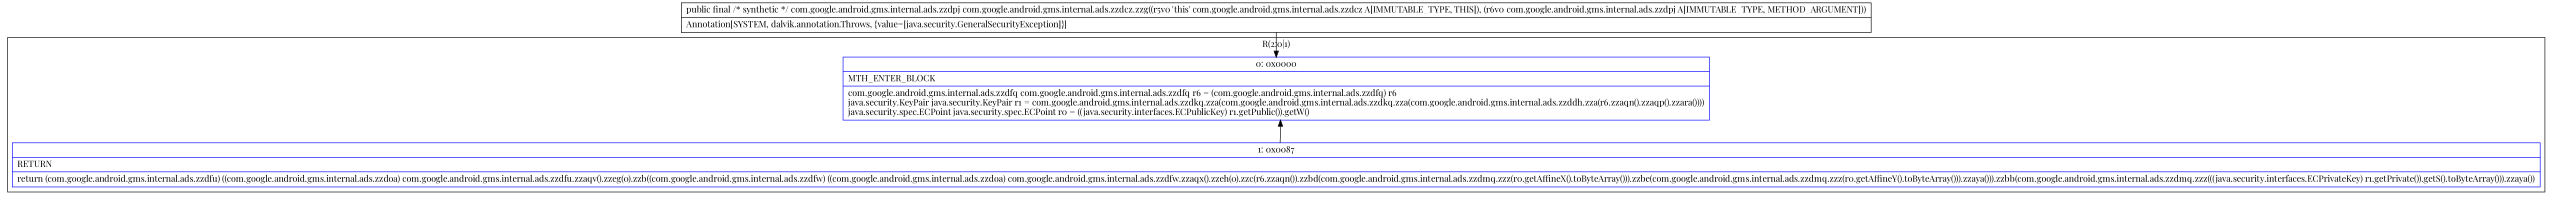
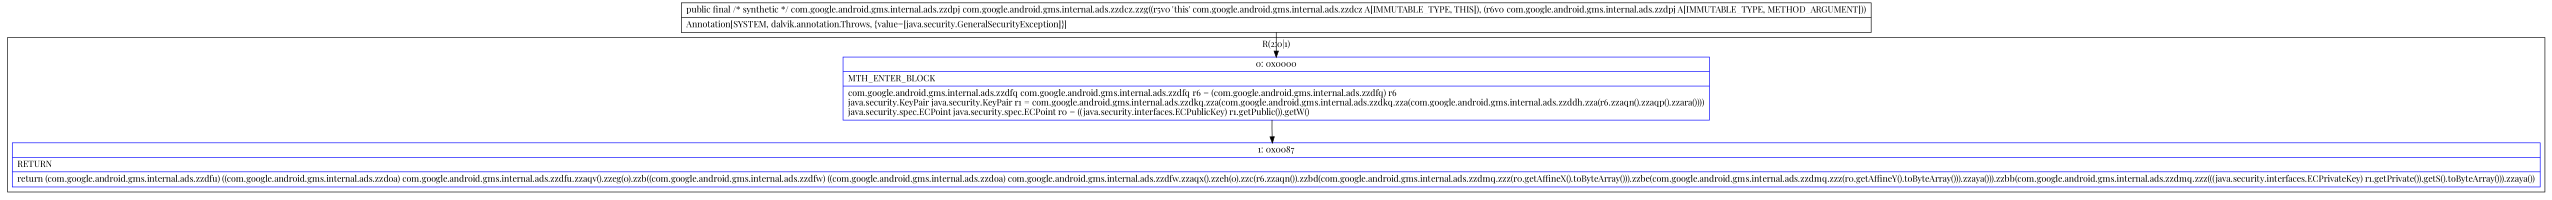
  digraph {
    fontname="Playfair Display"
    node [color=blue shape=record fontname="Playfair Display"]
    edge [fontname="Playfair Display"]
    n1 [label="{0\:\ 0x0000|MTH_ENTER_BLOCK\l|com.google.android.gms.internal.ads.zzdfq com.google.android.gms.internal.ads.zzdfq r6 = (com.google.android.gms.internal.ads.zzdfq) r6\ljava.security.KeyPair java.security.KeyPair r1 = com.google.android.gms.internal.ads.zzdkq.zza(com.google.android.gms.internal.ads.zzdkq.zza(com.google.android.gms.internal.ads.zzddh.zza(r6.zzaqn().zzaqp().zzara())))\ljava.security.spec.ECPoint java.security.spec.ECPoint r0 = ((java.security.interfaces.ECPublicKey) r1.getPublic()).getW()\l}"]
    n2 [label="{1\:\ 0x0087|RETURN\l|return (com.google.android.gms.internal.ads.zzdfu) ((com.google.android.gms.internal.ads.zzdoa) com.google.android.gms.internal.ads.zzdfu.zzaqv().zzeg(0).zzb((com.google.android.gms.internal.ads.zzdfw) ((com.google.android.gms.internal.ads.zzdoa) com.google.android.gms.internal.ads.zzdfw.zzaqx().zzeh(0).zzc(r6.zzaqn()).zzbd(com.google.android.gms.internal.ads.zzdmq.zzz(r0.getAffineX().toByteArray())).zzbe(com.google.android.gms.internal.ads.zzdmq.zzz(r0.getAffineY().toByteArray())).zzaya())).zzbb(com.google.android.gms.internal.ads.zzdmq.zzz(((java.security.interfaces.ECPrivateKey) r1.getPrivate()).getS().toByteArray())).zzaya())\l}"]
    n3 [label="{public final \/* synthetic *\/ com.google.android.gms.internal.ads.zzdpj com.google.android.gms.internal.ads.zzdcz.zzg((r5v0 'this' com.google.android.gms.internal.ads.zzdcz A[IMMUTABLE_TYPE, THIS]), (r6v0 com.google.android.gms.internal.ads.zzdpj A[IMMUTABLE_TYPE, METHOD_ARGUMENT]))  | Annotation[SYSTEM, dalvik.annotation.Throws, \{value=[java.security.GeneralSecurityException]\}]\l}" color=""]
    subgraph cluster_1 {
      label="R(2:0|1)"
      n1
      n2
    }
-   n2 -> n1
+   n1 -> n2
    n3 -> n1
  }
